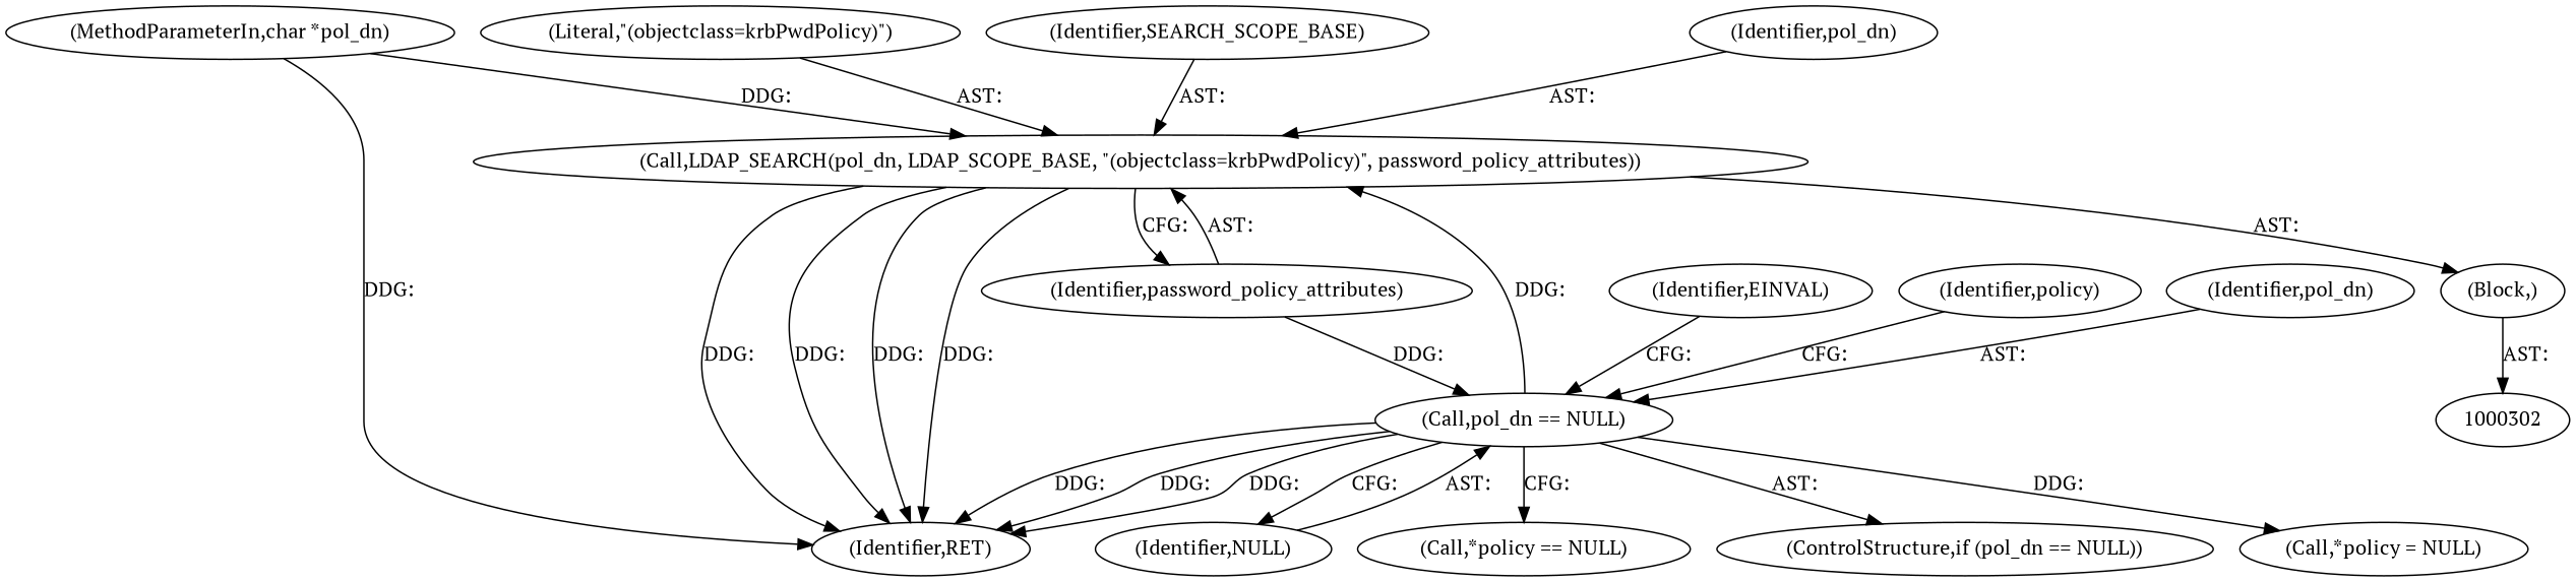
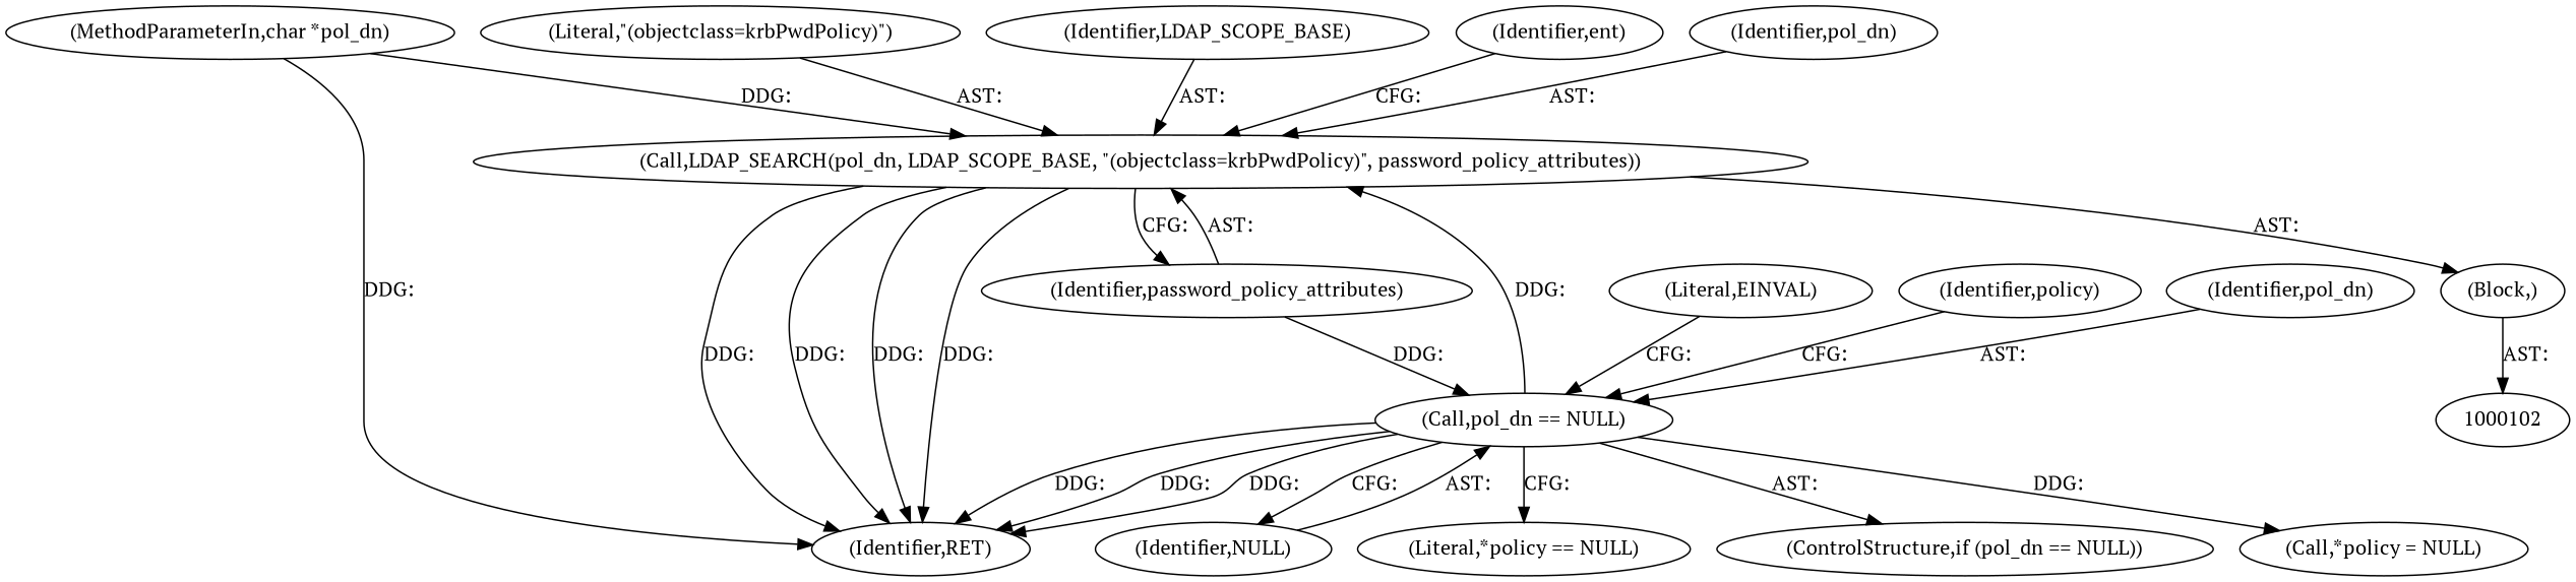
  digraph {
    fontname="PT Serif"
    node [fontname="PT Serif"]
    edge [fontname="PT Serif"]
    n1 [label="(Call,LDAP_SEARCH(pol_dn, LDAP_SCOPE_BASE, \"(objectclass=krbPwdPolicy)\", password_policy_attributes))"]
    n2 [label="(Block,)"]
    n3 [label="(Identifier,RET)"]
    n4 [label="(Identifier,password_policy_attributes)"]
-   1000102 [label=1000302]
+   1000102
    n6 [label="(Call,pol_dn == NULL)"]
    n7 [label="(ControlStructure,if (pol_dn == NULL))"]
    n8 [label="(Call,*policy = NULL)"]
    n9 [label="(Identifier,NULL)"]
-   n10 [label="(Call,*policy == NULL)"]
+   n10 [label="(Literal,*policy == NULL)"]
    n11 [label="(MethodParameterIn,char *pol_dn)"]
-   n12 [label="(Identifier,EINVAL)"]
+   n12 [label="(Literal,EINVAL)"]
    n13 [label="(Literal,\"(objectclass=krbPwdPolicy)\")"]
    n14 [label="(Identifier,policy)"]
-   n15 [label="(Identifier,SEARCH_SCOPE_BASE)"]
+   n15 [label="(Identifier,LDAP_SCOPE_BASE)"]
+   n16 [label="(Identifier,ent)"]
    n17 [label="(Identifier,pol_dn)"]
    n18 [label="(Identifier,pol_dn)"]
    n1 -> n2 [label="AST: "]
    n1 -> n3 [label="DDG: "]
    n1 -> n3 [label="DDG: "]
    n1 -> n3 [label="DDG: "]
    n1 -> n3 [label="DDG: "]
    n1 -> n4 [label="CFG: "]
    n2 -> 1000102 [label="AST: "]
    n4 -> n1 [label="AST: "]
    n4 -> n6 [label="DDG: "]
    n6 -> n1 [label="DDG: "]
    n6 -> n3 [label="DDG: "]
    n6 -> n3 [label="DDG: "]
    n6 -> n3 [label="DDG: "]
    n6 -> n7 [label="AST: "]
    n6 -> n8 [label="DDG: "]
    n6 -> n9 [label="CFG: "]
    n6 -> n10 [label="CFG: "]
    n9 -> n6 [label="AST: "]
    n11 -> n1 [label="DDG: "]
    n11 -> n3 [label="DDG: "]
    n12 -> n6 [label="CFG: "]
    n13 -> n1 [label="AST: "]
    n14 -> n6 [label="CFG: "]
    n15 -> n1 [label="AST: "]
+   n16 -> n1 [label="CFG: "]
    n17 -> n6 [label="AST: "]
    n18 -> n1 [label="AST: "]
  }
